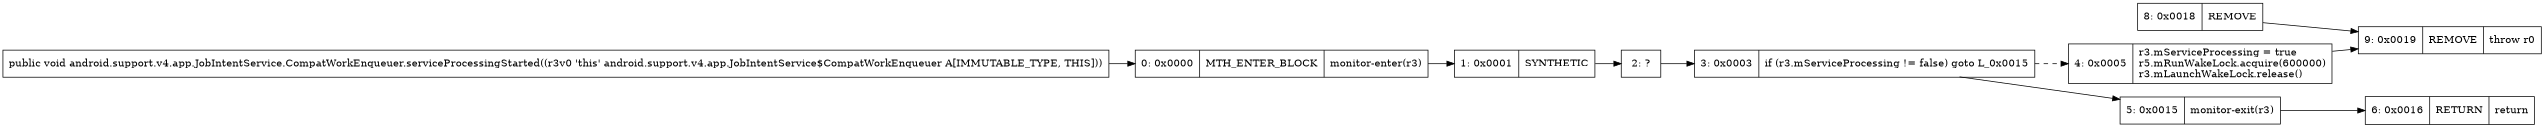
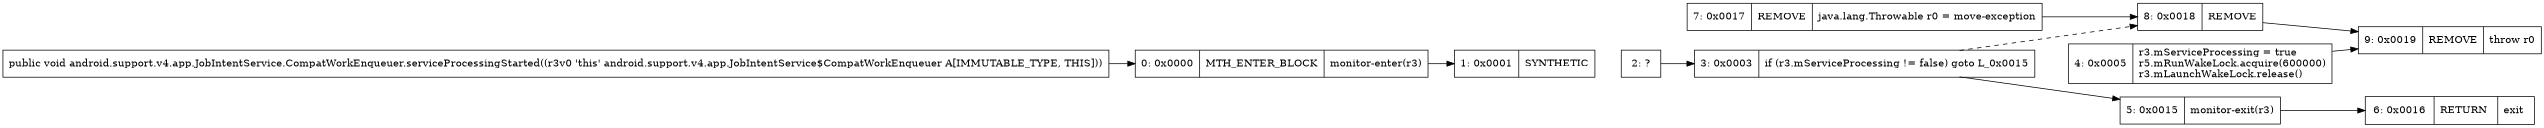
  digraph {
    rankdir=LR
    node [shape=record]
    n1 [label="{0\:\ 0x0000|MTH_ENTER_BLOCK\l|monitor\-enter(r3)\l}"]
    n2 [label="{1\:\ 0x0001|SYNTHETIC\l}"]
    n3 [label="{2\:\ ?}"]
    n4 [label="{3\:\ 0x0003|if (r3.mServiceProcessing != false) goto L_0x0015\l}"]
+   n5 [label="{7\:\ 0x0017|REMOVE\l|java.lang.Throwable r0 = move\-exception\l}"]
    n6 [label="{8\:\ 0x0018|REMOVE\l}"]
    n7 [label="{4\:\ 0x0005|r3.mServiceProcessing = true\lr5.mRunWakeLock.acquire(600000)\lr3.mLaunchWakeLock.release()\l}"]
    n8 [label="{5\:\ 0x0015|monitor\-exit(r3)\l}"]
    n9 [label="{9\:\ 0x0019|REMOVE\l|throw r0\l}"]
-   n10 [label="{6\:\ 0x0016|RETURN\l|return\l}"]
+   n10 [label="{6\:\ 0x0016|RETURN\l|exit\l}"]
    n11 [label="{public void android.support.v4.app.JobIntentService.CompatWorkEnqueuer.serviceProcessingStarted((r3v0 'this' android.support.v4.app.JobIntentService$CompatWorkEnqueuer A[IMMUTABLE_TYPE, THIS])) }"]
    n1 -> n2
-   n2 -> n3
    n3 -> n4
-   n4 -> n7 [style=dashed]
+   n4 -> n6 [style=dashed]
    n4 -> n8
+   n5 -> n6
    n6 -> n9
    n7 -> n9
    n8 -> n10
    n11 -> n1
  }
